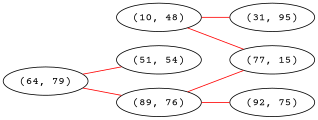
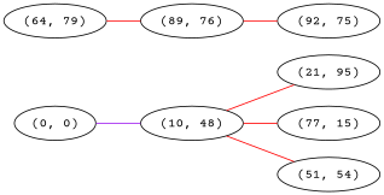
  graph {
    fontname="Courier Prime"
    rankdir=LR
    node [fontname="Courier Prime"]
    edge [color=red fontname="Courier Prime" weight=1]
+   "(0, 0)"
    "(10, 48)"
-   "(21, 95)" [label="(31, 95)"]
+   "(21, 95)"
    n4 [label="(77, 15)"]
    n5 [label="(51, 54)"]
    "(64, 79)"
    "(89, 76)"
    n8 [label="(92, 75)"]
+   "(0, 0)" -- "(10, 48)" [color=purple weight=4]
    "(10, 48)" -- "(21, 95)"
    "(10, 48)" -- n4
-   "(64, 79)" -- n5
+   "(10, 48)" -- n5
    "(64, 79)" -- "(89, 76)"
-   "(89, 76)" -- n4
    "(89, 76)" -- n8
  }
